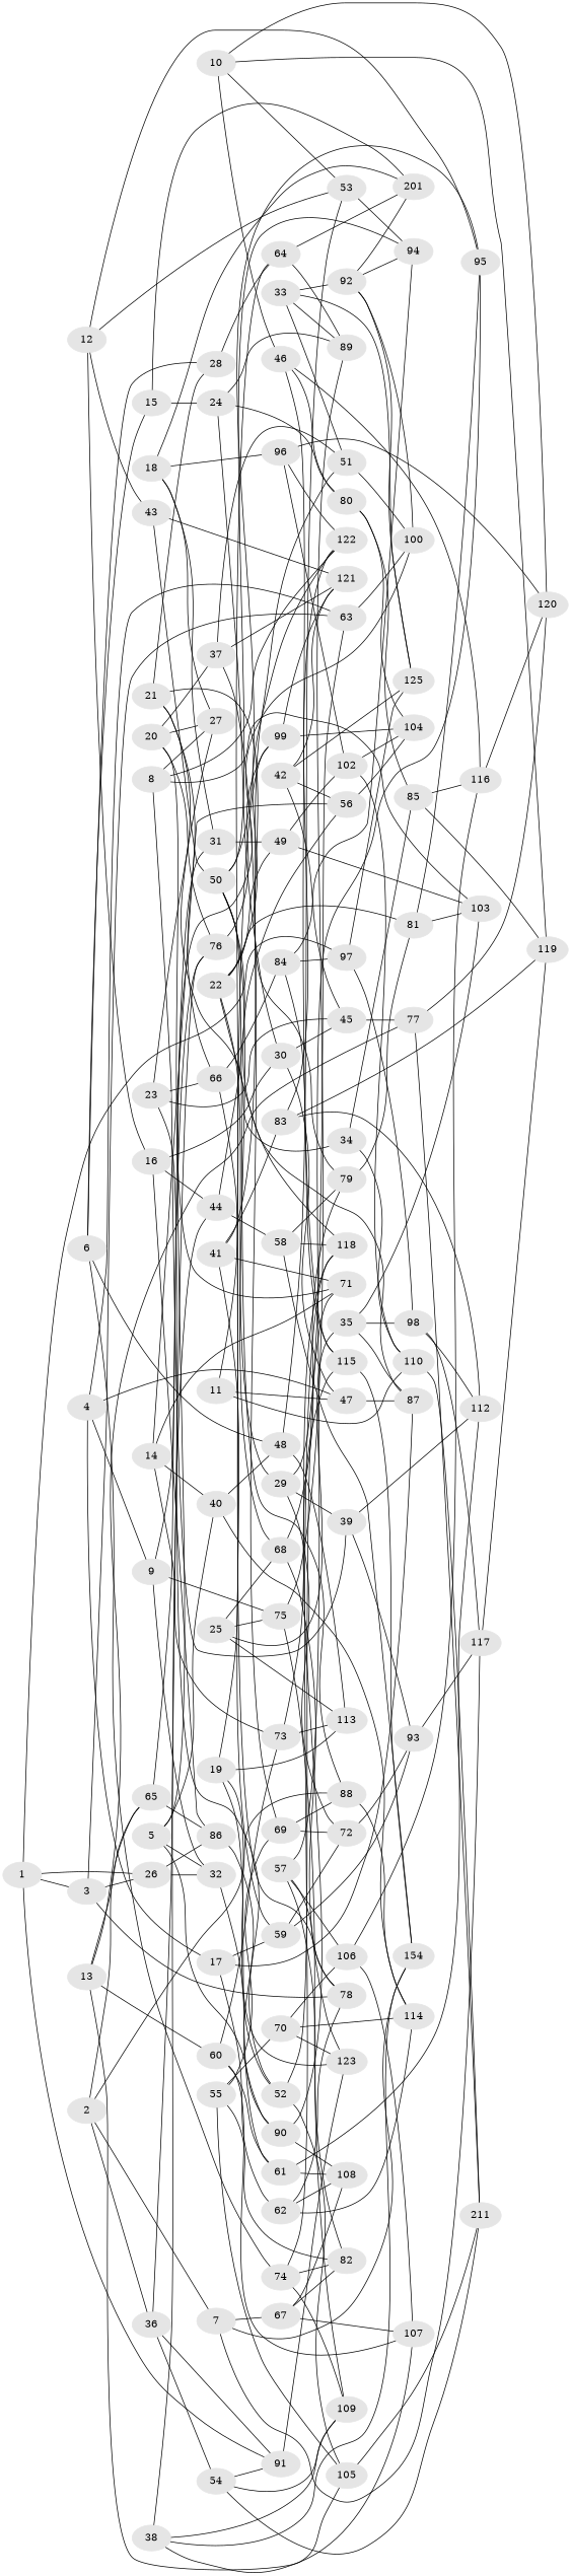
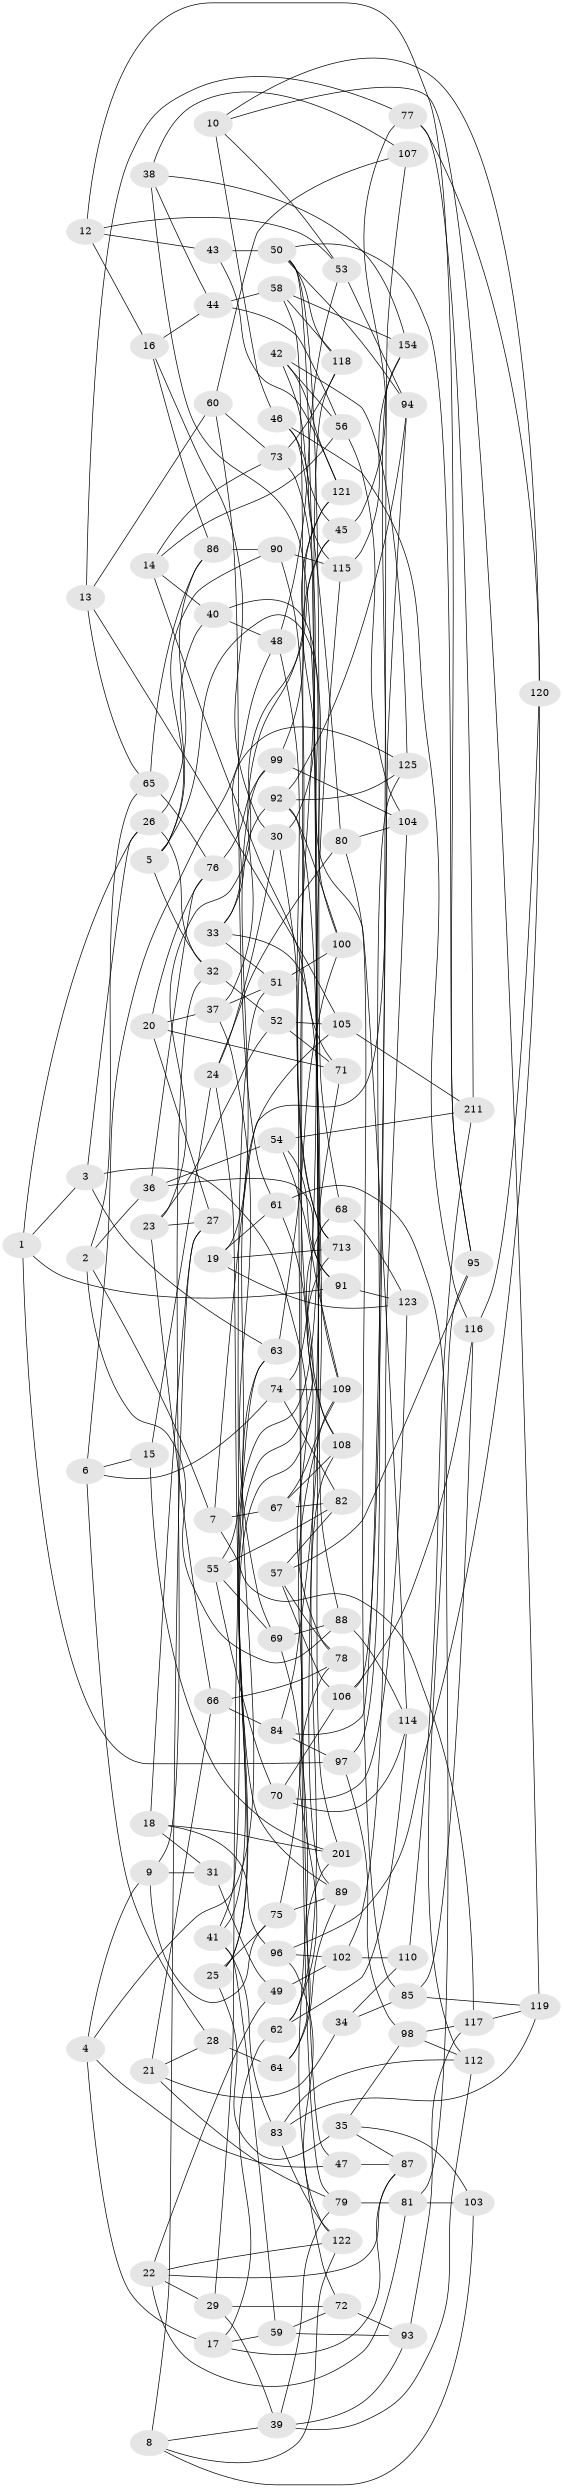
  graph {
    rankdir=LR
    node [color=gray90 style=filled]
    1
    3
    26
    91
    97
    63
    78
    32
    86
    123
    125
    98
    2
    7
    36
    65
    88
    67
    117
    n20 [label=154]
    76
    54
    114
    100
    4
    9
    17
    47
    31
    75
    59
    62
    87
    5
    40
    90
    52
    48
    115
    108
    6
    15
    28
    74
    24
    n46 [label=201]
    64
    53
-   113
+   113 [label=713]
    109
    118
    82
    107
    119
    8
    27
    39
    103
    122
    93
    112
    49
    89
    10
    46
    120
    80
    116
    94
-   11
    110
    29
    72
    n74 [label=211]
    12
    16
    43
    95
    30
    44
    121
    50
    13
    60
    77
    105
    73
    61
    14
    56
    71
    104
    45
    58
    18
    96
    102
    19
    99
    20
    37
    51
    69
    21
    34
    66
    79
    85
    84
    81
    22
    23
    25
    35
    68
    33
    92
    38
    41
    83
    42
    55
    70
    106
    57
    1 -- 3
    1 -- 26
    1 -- 91
    1 -- 97
    3 -- 26
    3 -- 63
    3 -- 78
    26 -- 32
    26 -- 86
    91 -- 123
    97 -- 125
    97 -- 98
    63 -- 100
    32 -- 52
    86 -- 90
    98 -- 117
    98 -- 112
    2 -- 7
    2 -- 36
    2 -- 65
    2 -- 88
    7 -- 67
    7 -- 117
    7 -- n20
    36 -- 91
    36 -- 76
    36 -- 54
    65 -- 86
    65 -- 76
    88 -- 114
    67 -- 108
    67 -- 82
-   67 -- 107
+   67 -- 109
    117 -- 119
    76 -- 99
    54 -- 91
    54 -- 109
    54 -- n74
    4 -- 63
    4 -- 9
    4 -- 17
    4 -- 47
    9 -- 32
    9 -- 31
    9 -- 75
    17 -- 59
    17 -- 62
    17 -- 87
    47 -- 87
    31 -- 49
    75 -- 109
    75 -- 89
    59 -- 93
    59 -- 72
    62 -- 78
    62 -- 114
    62 -- 108
    5 -- 32
    5 -- 100
    5 -- 40
    5 -- 90
    40 -- 114
    40 -- 48
    90 -- 115
    90 -- 108
    52 -- 105
    52 -- 71
    48 -- 53
    48 -- 113
    115 -- n20
    6 -- 48
    6 -- 15
    6 -- 28
    6 -- 74
    15 -- 24
    15 -- n46
    28 -- 64
    74 -- 109
    74 -- 118
    74 -- 82
    24 -- 89
    24 -- 80
    24 -- 30
    64 -- n46
    64 -- 89
    53 -- 94
    8 -- 27
    8 -- 39
    8 -- 103
    8 -- 122
    39 -- 93
    39 -- 112
    93 -- 117
-   49 -- 103
    49 -- 102
    10 -- 53
    10 -- 119
    10 -- 46
    10 -- 120
    46 -- 115
    46 -- 80
    46 -- 116
    80 -- 104
    80 -- 85
    116 -- 120
-   11 -- 47
-   11 -- 64
-   11 -- 110
    110 -- n74
    29 -- 63
    29 -- 39
    29 -- 72
    72 -- 93
    12 -- 53
    12 -- 16
    12 -- 43
    12 -- 95
    16 -- 86
    16 -- 30
    16 -- 44
    43 -- 121
    43 -- 50
    30 -- 47
    30 -- 45
    44 -- 56
    44 -- 58
    50 -- 88
    50 -- 118
    50 -- 94
    50 -- 95
    50 -- 68
    13 -- 65
    13 -- 60
    13 -- 77
    13 -- 105
    60 -- 107
    60 -- 73
    60 -- 61
    77 -- 120
    77 -- n74
    105 -- n74
    73 -- 113
    73 -- 118
    61 -- 108
    61 -- 112
    14 -- 40
    14 -- 73
    14 -- 56
    14 -- 71
    56 -- 104
    45 -- 77
    58 -- n20
    58 -- 118
    58 -- 79
    18 -- 31
    18 -- n46
    18 -- 27
    18 -- 96
    96 -- 122
    96 -- 120
    96 -- 102
    102 -- 110
    102 -- 104
    19 -- 123
    19 -- 113
    19 -- 61
    19 -- 99
    99 -- 121
    99 -- 104
    20 -- 76
    20 -- 27
    20 -- 71
    20 -- 37
    37 -- 121
    37 -- 51
    37 -- 69
    51 -- 100
    69 -- 88
    69 -- 72
    21 -- 28
    21 -- 34
    21 -- 66
    21 -- 79
    34 -- 110
    34 -- 85
    66 -- 78
    66 -- 84
    79 -- 81
    85 -- 119
    85 -- 116
    84 -- 97
    84 -- 115
    84 -- 94
    81 -- 103
    81 -- 95
    22 -- 87
    22 -- 122
    22 -- 49
    22 -- 29
    22 -- 81
    23 -- 52
    23 -- 27
    23 -- 45
    23 -- 66
    25 -- 75
    25 -- 113
    25 -- 35
    25 -- 68
    35 -- 98
    35 -- 87
    35 -- 103
    68 -- 123
-   68 -- 79
+   39 -- 79
    33 -- 125
    33 -- 89
    33 -- 51
    33 -- 92
    92 -- 125
    92 -- 100
    92 -- n46
    92 -- 94
    38 -- n20
    38 -- 109
    38 -- 107
    38 -- 44
    41 -- 59
    41 -- 71
    41 -- 51
    41 -- 83
    83 -- 119
    83 -- 122
    83 -- 112
    42 -- 125
    42 -- 121
    42 -- 56
    42 -- 45
    55 -- 82
    55 -- 105
    55 -- 69
    55 -- 70
    70 -- 123
    70 -- 114
    70 -- 106
    106 -- 107
    106 -- 116
    57 -- 78
    57 -- 82
    57 -- 95
    57 -- 106
  }
